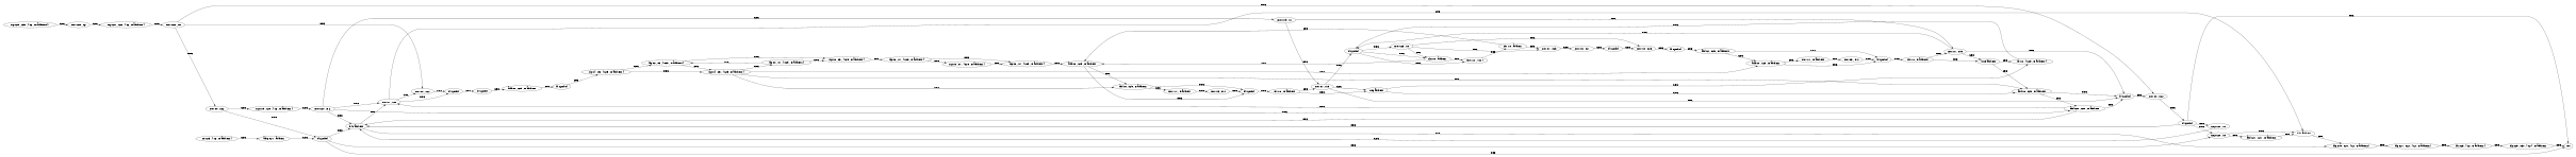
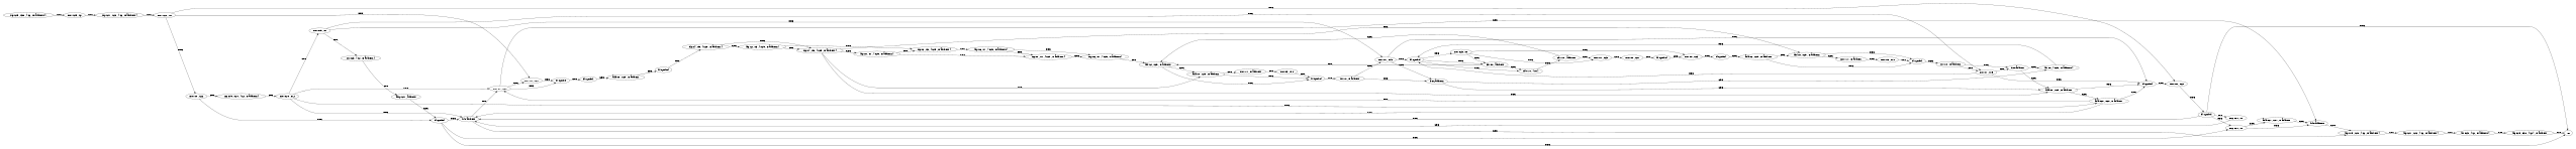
  digraph {
    rankdir=LR
    n1 [label="stp x29 , x30 , [ sp , #- address ]!"]
    n2 [label="mov x29 , sp"]
    n3 [label="stp x21 , x22 , [ sp , # address ]"]
    n4 [label="mov x22 , x0"]
    n5 [label="mov x0 , x22"]
    n6 [label="mov x0 , x22"]
    n7 [label="mov x0 , x22"]
    n8 [label="stp x19 , x20 , [ sp , # address ]"]
    n9 [label="bl symbol"]
    n10 [label="bl symbol"]
    n11 [label="bl symbol"]
    n12 [label="mov x20 , # 2"]
    n13 [label="b.lo address"]
    n14 [label="cmp x20 , x0"]
    n15 [label=ret]
    n16 [label="mov x19 , x1"]
    n17 [label="mov x1 , x20"]
    n18 [label="add x20 , x20 , # address"]
    n19 [label="str x23 , [ sp , # address ]"]
    n20 [label="mov x1 , x19"]
    n21 [label="mov x1 , x19"]
    n22 [label="b.hs address"]
    n23 [label="bl symbol"]
    n24 [label="ldp x19 , x20 , [ sp , # address ]"]
    n25 [label="adrp x21 , address"]
    n26 [label="bl symbol"]
    n27 [label="b.eq address"]
    n28 [label="b.ne address"]
    n29 [label="add x21 , x21 , # address"]
    n30 [label="ldp x21 , x22 , [ sp , # address ]"]
    n31 [label="ldr x23 , [ sp , # address ]"]
    n32 [label="bl symbol"]
    n33 [label="ldp x29 , x30 , [ sp ] , # address"]
    n34 [label="add x8 , x29 , # address"]
    n35 [label="bl symbol"]
    n36 [label="ldp x4 , x5 , [ x29 , # address ]"]
    n37 [label="ldp x2 , x3 , [ x29 , # address ]"]
    n38 [label="stp x4 , x5 , [ x29 , # address ]"]
    n39 [label="stp x2 , x3 , [ x29 , # address ]"]
    n40 [label="ldp x0 , x1 , [ x29 , # address ]"]
    n41 [label="add x0 , x29 , # address"]
    n42 [label="add x0 , x29 , # address"]
    n43 [label="add x0 , x29 , # address"]
    n44 [label="ldp x6 , x7 , [ x29 , # address ]"]
    n45 [label="stp x0 , x1 , [ x29 , # address ]"]
    n46 [label="bl symbol"]
    n47 [label="mov w1 , # address"]
    n48 [label="bl symbol"]
    n49 [label="mov w1 , # address"]
    n50 [label="stp x6 , x7 , [ x29 , # address ]"]
    n51 [label="add x2 , x29 , # address"]
    n52 [label="tst w0 , # address"]
    n53 [label="cmp x20 , x0"]
    n54 [label="ldr x0 , [ x29 , # address ]"]
    n55 [label="mov x23 , x0"]
    n56 [label="cbz x0 , address"]
    n57 [label="ldrb w0 , [ x0 ]"]
    n58 [label="mov x1 , x23"]
    n59 [label="mov x0 , x23"]
    n60 [label="cbz w0 , address"]
    n61 [label="mov x0 , x21"]
    n62 [label="bl symbol"]
    n63 [label="mov x3 , # 0"]
    n64 [label="bl symbol"]
    n65 [label="add x2 , x29 , # address"]
    n66 [label="tst w0 , # address"]
    n67 [label="mov x3 , # 0"]
    n1 -> n2 [label=CFG]
    n2 -> n3 [label=CFG]
    n3 -> n4 [label=CFG]
    n4 -> n5 [label=DFG]
    n4 -> n6 [label=DFG]
    n4 -> n7 [label=DFG]
    n5 -> n8 [label=CFG]
    n5 -> n9 [label=DFG]
    n6 -> n10 [label=DFG]
    n7 -> n11 [label=DFG]
    n8 -> n12 [label=CFG]
    n9 -> n13 [label=DFG]
    n9 -> n14 [label=DFG]
    n9 -> n15 [label=DFG]
    n10 -> n32 [label=CFG]
    n11 -> n13 [label=DFG]
    n11 -> n14 [label=DFG]
    n11 -> n15 [label=DFG]
    n11 -> n53 [label=CFG]
    n12 -> n13 [label=DFG]
    n12 -> n16 [label=CFG]
    n12 -> n17 [label=DFG]
    n12 -> n18 [label=DFG]
    n13 -> n17 [label=CFG]
    n13 -> n24 [label=CFG]
    n14 -> n22 [label=DFG]
    n14 -> n29 [label=CFG]
+   n16 -> n19 [label=CFG]
    n16 -> n20 [label=DFG]
    n16 -> n21 [label=DFG]
    n17 -> n6 [label=CFG]
    n17 -> n10 [label=DFG]
    n17 -> n22 [label=CFG]
    n18 -> n13 [label=DFG]
    n18 -> n17 [label=DFG]
    n18 -> n23 [label=CFG]
    n19 -> n25 [label=CFG]
    n20 -> n23 [label=DFG]
    n20 -> n26 [label=DFG]
    n20 -> n27 [label=CFG]
    n21 -> n23 [label=DFG]
    n21 -> n26 [label=DFG]
    n21 -> n28 [label=CFG]
    n22 -> n24 [label=CFG]
    n23 -> n7 [label=CFG]
    n24 -> n30 [label=CFG]
    n25 -> n9 [label=CFG]
    n26 -> n55 [label=DFG]
    n26 -> n56 [label=DFG]
    n26 -> n57 [label=DFG]
    n27 -> n41 [label=CFG]
    n27 -> n54 [label=CFG]
    n28 -> n41 [label=CFG]
    n28 -> n54 [label=CFG]
    n29 -> n22 [label=CFG]
    n30 -> n31 [label=CFG]
    n31 -> n33 [label=CFG]
    n32 -> n34 [label=CFG]
    n33 -> n15 [label=CFG]
    n34 -> n35 [label=CFG]
    n35 -> n36 [label=CFG]
    n36 -> n37 [label=CFG]
    n36 -> n38 [label=DFG]
    n37 -> n38 [label=CFG]
    n37 -> n39 [label=DFG]
    n38 -> n40 [label=CFG]
    n38 -> n41 [label=DFG]
    n38 -> n42 [label=DFG]
    n38 -> n43 [label=DFG]
    n39 -> n44 [label=CFG]
    n40 -> n39 [label=CFG]
-   n40 -> n37 [label=DFG]
+   n40 -> n45 [label=DFG]
    n41 -> n18 [label=CFG]
    n41 -> n23 [label=DFG]
    n42 -> n46 [label=DFG]
    n42 -> n47 [label=CFG]
    n43 -> n48 [label=DFG]
    n43 -> n49 [label=CFG]
    n44 -> n45 [label=CFG]
    n44 -> n50 [label=DFG]
    n45 -> n50 [label=CFG]
    n46 -> n52 [label=DFG]
    n47 -> n63 [label=CFG]
    n48 -> n66 [label=DFG]
    n49 -> n67 [label=CFG]
    n50 -> n51 [label=CFG]
    n51 -> n42 [label=CFG]
    n51 -> n46 [label=DFG]
    n52 -> n20 [label=CFG]
    n52 -> n27 [label=DFG]
    n53 -> n13 [label=CFG]
    n54 -> n26 [label=DFG]
    n55 -> n56 [label=CFG]
    n55 -> n58 [label=DFG]
    n55 -> n59 [label=DFG]
    n56 -> n51 [label=CFG]
    n56 -> n57 [label=CFG]
    n57 -> n60 [label=DFG]
    n58 -> n61 [label=CFG]
    n59 -> n62 [label=DFG]
    n60 -> n51 [label=CFG]
    n60 -> n58 [label=CFG]
    n61 -> n64 [label=CFG]
    n62 -> n65 [label=CFG]
    n63 -> n46 [label=CFG]
    n64 -> n59 [label=CFG]
    n65 -> n43 [label=CFG]
    n65 -> n48 [label=DFG]
    n66 -> n21 [label=CFG]
    n66 -> n28 [label=DFG]
    n67 -> n48 [label=CFG]
  }
